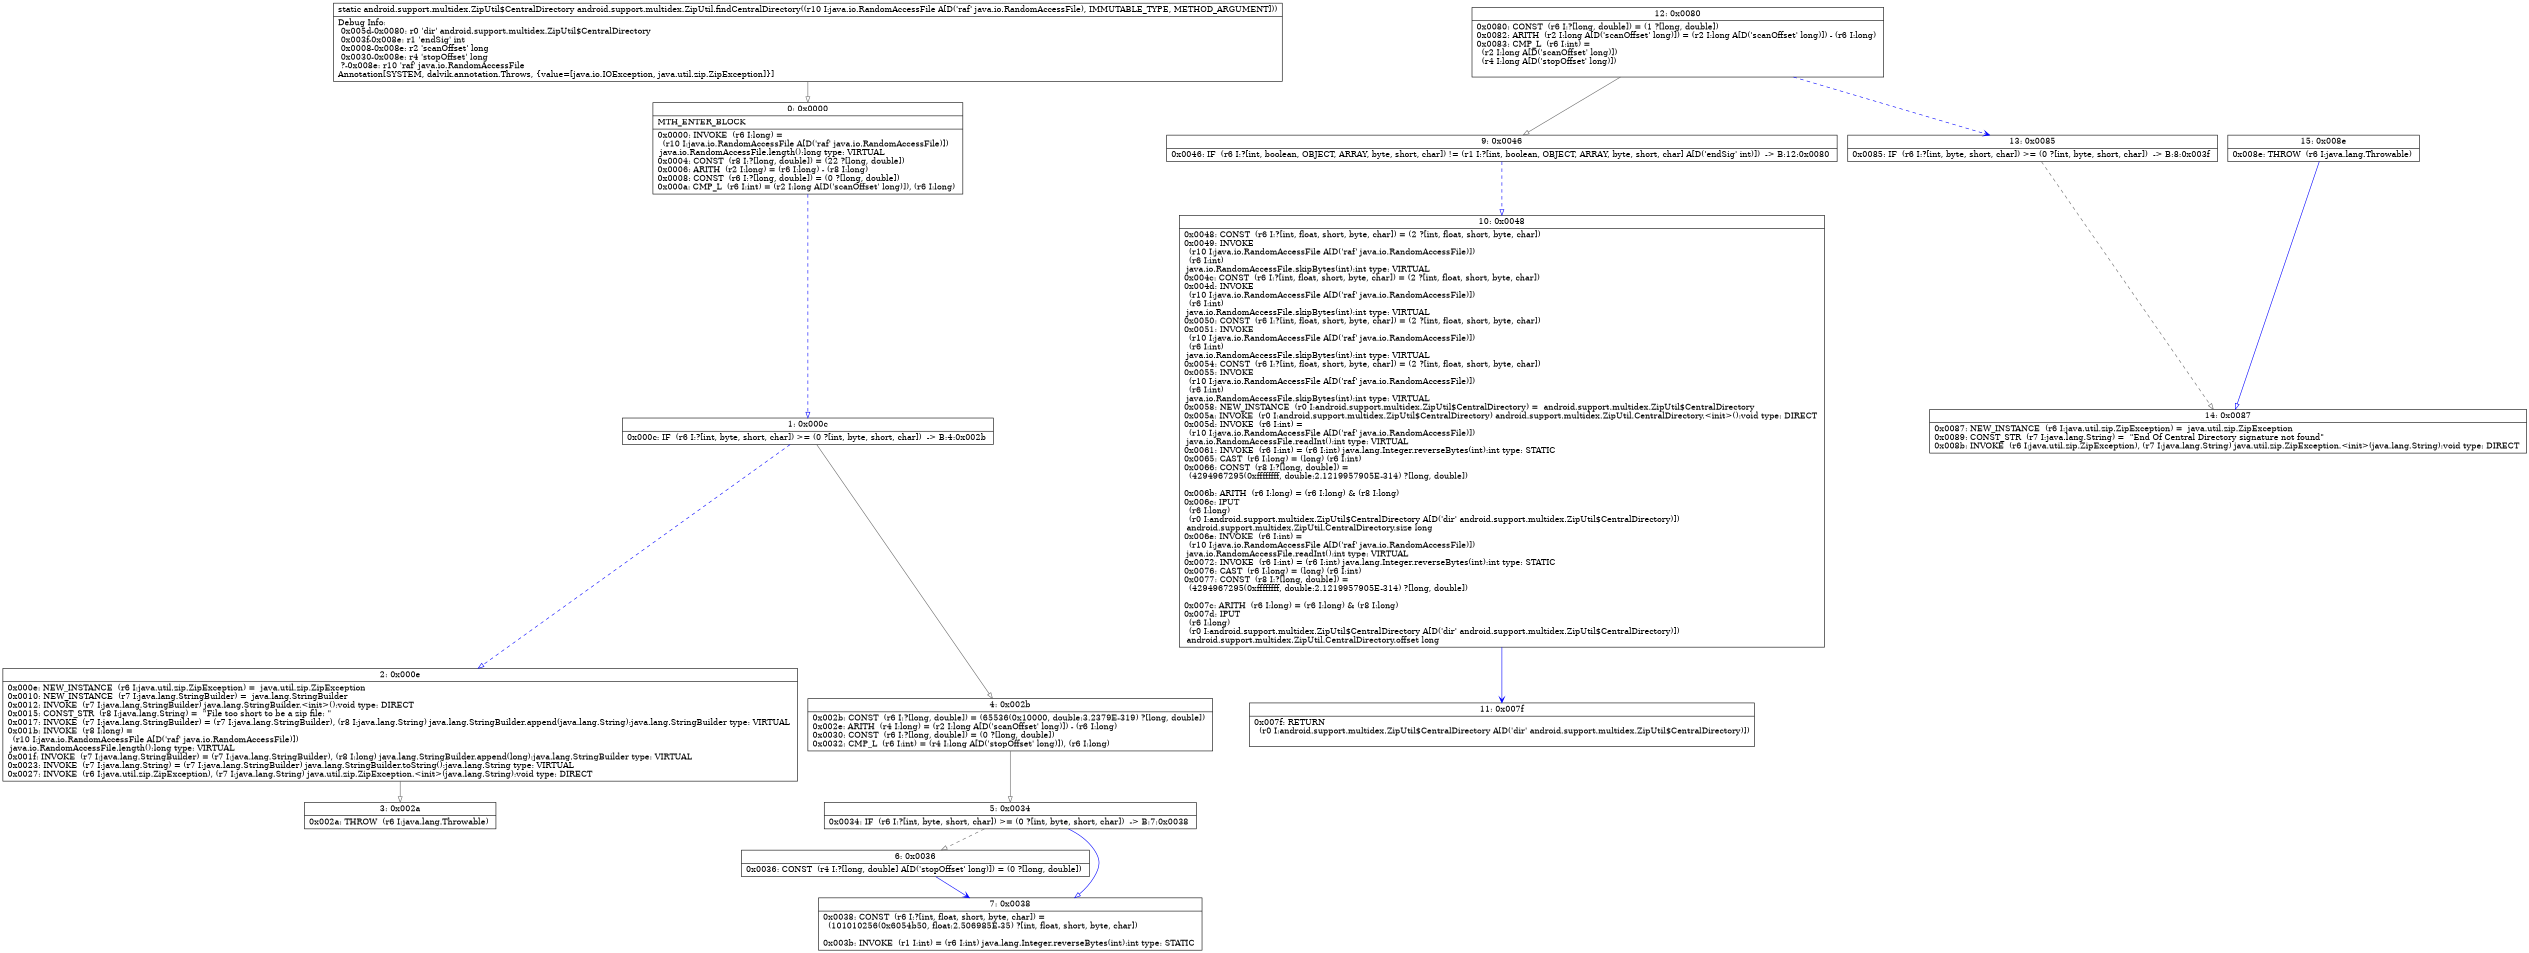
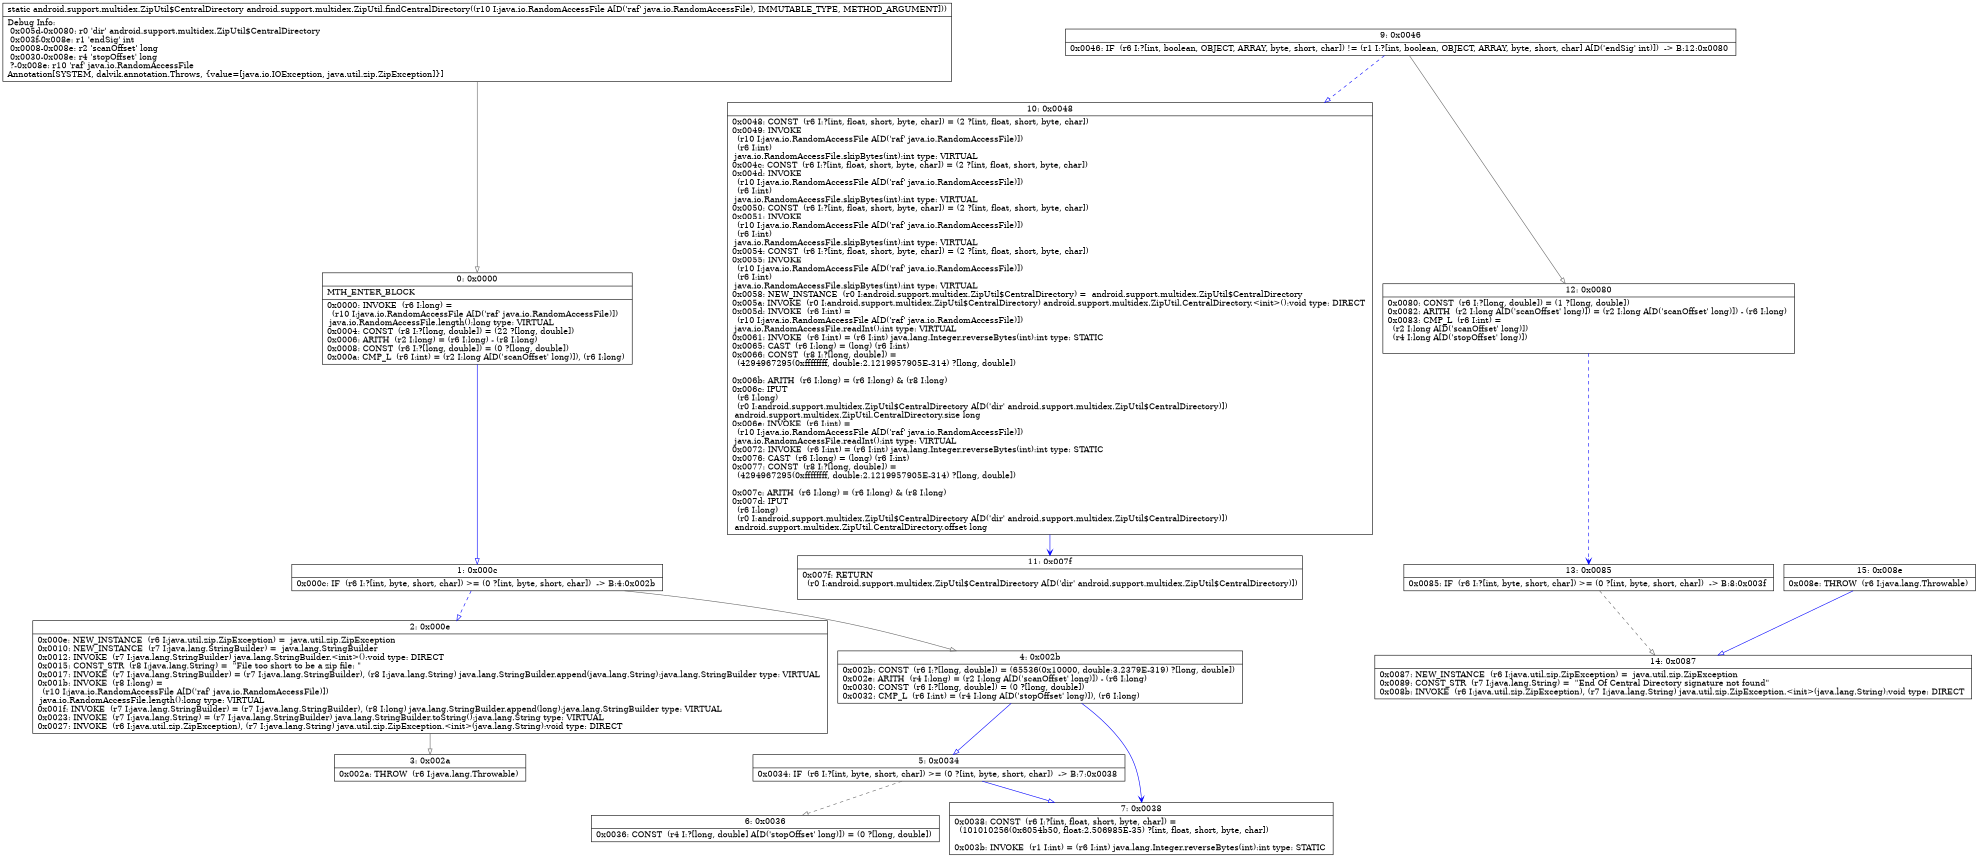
  digraph {
    node [shape=record]
    edge [arrowhead=onormal color=blue]
    n1 [label="{0\:\ 0x0000|MTH_ENTER_BLOCK\l|0x0000: INVOKE  (r6 I:long) = \l  (r10 I:java.io.RandomAccessFile A[D('raf' java.io.RandomAccessFile)])\l java.io.RandomAccessFile.length():long type: VIRTUAL \l0x0004: CONST  (r8 I:?[long, double]) = (22 ?[long, double]) \l0x0006: ARITH  (r2 I:long) = (r6 I:long) \- (r8 I:long) \l0x0008: CONST  (r6 I:?[long, double]) = (0 ?[long, double]) \l0x000a: CMP_L  (r6 I:int) = (r2 I:long A[D('scanOffset' long)]), (r6 I:long) \l}"]
    n2 [label="{1\:\ 0x000c|0x000c: IF  (r6 I:?[int, byte, short, char]) \>= (0 ?[int, byte, short, char])  \-\> B:4:0x002b \l}"]
    n3 [label="{2\:\ 0x000e|0x000e: NEW_INSTANCE  (r6 I:java.util.zip.ZipException) =  java.util.zip.ZipException \l0x0010: NEW_INSTANCE  (r7 I:java.lang.StringBuilder) =  java.lang.StringBuilder \l0x0012: INVOKE  (r7 I:java.lang.StringBuilder) java.lang.StringBuilder.\<init\>():void type: DIRECT \l0x0015: CONST_STR  (r8 I:java.lang.String) =  \"File too short to be a zip file: \" \l0x0017: INVOKE  (r7 I:java.lang.StringBuilder) = (r7 I:java.lang.StringBuilder), (r8 I:java.lang.String) java.lang.StringBuilder.append(java.lang.String):java.lang.StringBuilder type: VIRTUAL \l0x001b: INVOKE  (r8 I:long) = \l  (r10 I:java.io.RandomAccessFile A[D('raf' java.io.RandomAccessFile)])\l java.io.RandomAccessFile.length():long type: VIRTUAL \l0x001f: INVOKE  (r7 I:java.lang.StringBuilder) = (r7 I:java.lang.StringBuilder), (r8 I:long) java.lang.StringBuilder.append(long):java.lang.StringBuilder type: VIRTUAL \l0x0023: INVOKE  (r7 I:java.lang.String) = (r7 I:java.lang.StringBuilder) java.lang.StringBuilder.toString():java.lang.String type: VIRTUAL \l0x0027: INVOKE  (r6 I:java.util.zip.ZipException), (r7 I:java.lang.String) java.util.zip.ZipException.\<init\>(java.lang.String):void type: DIRECT \l}"]
    n4 [label="{4\:\ 0x002b|0x002b: CONST  (r6 I:?[long, double]) = (65536(0x10000, double:3.2379E\-319) ?[long, double]) \l0x002e: ARITH  (r4 I:long) = (r2 I:long A[D('scanOffset' long)]) \- (r6 I:long) \l0x0030: CONST  (r6 I:?[long, double]) = (0 ?[long, double]) \l0x0032: CMP_L  (r6 I:int) = (r4 I:long A[D('stopOffset' long)]), (r6 I:long) \l}"]
    n5 [label="{3\:\ 0x002a|0x002a: THROW  (r6 I:java.lang.Throwable) \l}"]
    n6 [label="{5\:\ 0x0034|0x0034: IF  (r6 I:?[int, byte, short, char]) \>= (0 ?[int, byte, short, char])  \-\> B:7:0x0038 \l}"]
    n7 [label="{6\:\ 0x0036|0x0036: CONST  (r4 I:?[long, double] A[D('stopOffset' long)]) = (0 ?[long, double]) \l}"]
    n8 [label="{7\:\ 0x0038|0x0038: CONST  (r6 I:?[int, float, short, byte, char]) = \l  (101010256(0x6054b50, float:2.506985E\-35) ?[int, float, short, byte, char])\l \l0x003b: INVOKE  (r1 I:int) = (r6 I:int) java.lang.Integer.reverseBytes(int):int type: STATIC \l}"]
    n9 [label="{9\:\ 0x0046|0x0046: IF  (r6 I:?[int, boolean, OBJECT, ARRAY, byte, short, char]) != (r1 I:?[int, boolean, OBJECT, ARRAY, byte, short, char] A[D('endSig' int)])  \-\> B:12:0x0080 \l}"]
    n10 [label="{10\:\ 0x0048|0x0048: CONST  (r6 I:?[int, float, short, byte, char]) = (2 ?[int, float, short, byte, char]) \l0x0049: INVOKE  \l  (r10 I:java.io.RandomAccessFile A[D('raf' java.io.RandomAccessFile)])\l  (r6 I:int)\l java.io.RandomAccessFile.skipBytes(int):int type: VIRTUAL \l0x004c: CONST  (r6 I:?[int, float, short, byte, char]) = (2 ?[int, float, short, byte, char]) \l0x004d: INVOKE  \l  (r10 I:java.io.RandomAccessFile A[D('raf' java.io.RandomAccessFile)])\l  (r6 I:int)\l java.io.RandomAccessFile.skipBytes(int):int type: VIRTUAL \l0x0050: CONST  (r6 I:?[int, float, short, byte, char]) = (2 ?[int, float, short, byte, char]) \l0x0051: INVOKE  \l  (r10 I:java.io.RandomAccessFile A[D('raf' java.io.RandomAccessFile)])\l  (r6 I:int)\l java.io.RandomAccessFile.skipBytes(int):int type: VIRTUAL \l0x0054: CONST  (r6 I:?[int, float, short, byte, char]) = (2 ?[int, float, short, byte, char]) \l0x0055: INVOKE  \l  (r10 I:java.io.RandomAccessFile A[D('raf' java.io.RandomAccessFile)])\l  (r6 I:int)\l java.io.RandomAccessFile.skipBytes(int):int type: VIRTUAL \l0x0058: NEW_INSTANCE  (r0 I:android.support.multidex.ZipUtil$CentralDirectory) =  android.support.multidex.ZipUtil$CentralDirectory \l0x005a: INVOKE  (r0 I:android.support.multidex.ZipUtil$CentralDirectory) android.support.multidex.ZipUtil.CentralDirectory.\<init\>():void type: DIRECT \l0x005d: INVOKE  (r6 I:int) = \l  (r10 I:java.io.RandomAccessFile A[D('raf' java.io.RandomAccessFile)])\l java.io.RandomAccessFile.readInt():int type: VIRTUAL \l0x0061: INVOKE  (r6 I:int) = (r6 I:int) java.lang.Integer.reverseBytes(int):int type: STATIC \l0x0065: CAST  (r6 I:long) = (long) (r6 I:int) \l0x0066: CONST  (r8 I:?[long, double]) = \l  (4294967295(0xffffffff, double:2.1219957905E\-314) ?[long, double])\l \l0x006b: ARITH  (r6 I:long) = (r6 I:long) & (r8 I:long) \l0x006c: IPUT  \l  (r6 I:long)\l  (r0 I:android.support.multidex.ZipUtil$CentralDirectory A[D('dir' android.support.multidex.ZipUtil$CentralDirectory)])\l android.support.multidex.ZipUtil.CentralDirectory.size long \l0x006e: INVOKE  (r6 I:int) = \l  (r10 I:java.io.RandomAccessFile A[D('raf' java.io.RandomAccessFile)])\l java.io.RandomAccessFile.readInt():int type: VIRTUAL \l0x0072: INVOKE  (r6 I:int) = (r6 I:int) java.lang.Integer.reverseBytes(int):int type: STATIC \l0x0076: CAST  (r6 I:long) = (long) (r6 I:int) \l0x0077: CONST  (r8 I:?[long, double]) = \l  (4294967295(0xffffffff, double:2.1219957905E\-314) ?[long, double])\l \l0x007c: ARITH  (r6 I:long) = (r6 I:long) & (r8 I:long) \l0x007d: IPUT  \l  (r6 I:long)\l  (r0 I:android.support.multidex.ZipUtil$CentralDirectory A[D('dir' android.support.multidex.ZipUtil$CentralDirectory)])\l android.support.multidex.ZipUtil.CentralDirectory.offset long \l}"]
    n11 [label="{12\:\ 0x0080|0x0080: CONST  (r6 I:?[long, double]) = (1 ?[long, double]) \l0x0082: ARITH  (r2 I:long A[D('scanOffset' long)]) = (r2 I:long A[D('scanOffset' long)]) \- (r6 I:long) \l0x0083: CMP_L  (r6 I:int) = \l  (r2 I:long A[D('scanOffset' long)])\l  (r4 I:long A[D('stopOffset' long)])\l \l}"]
    n12 [label="{11\:\ 0x007f|0x007f: RETURN  \l  (r0 I:android.support.multidex.ZipUtil$CentralDirectory A[D('dir' android.support.multidex.ZipUtil$CentralDirectory)])\l \l}"]
    n13 [label="{13\:\ 0x0085|0x0085: IF  (r6 I:?[int, byte, short, char]) \>= (0 ?[int, byte, short, char])  \-\> B:8:0x003f \l}"]
    n14 [label="{14\:\ 0x0087|0x0087: NEW_INSTANCE  (r6 I:java.util.zip.ZipException) =  java.util.zip.ZipException \l0x0089: CONST_STR  (r7 I:java.lang.String) =  \"End Of Central Directory signature not found\" \l0x008b: INVOKE  (r6 I:java.util.zip.ZipException), (r7 I:java.lang.String) java.util.zip.ZipException.\<init\>(java.lang.String):void type: DIRECT \l}"]
    n15 [label="{15\:\ 0x008e|0x008e: THROW  (r6 I:java.lang.Throwable) \l}"]
    n16 [label="{static android.support.multidex.ZipUtil$CentralDirectory android.support.multidex.ZipUtil.findCentralDirectory((r10 I:java.io.RandomAccessFile A[D('raf' java.io.RandomAccessFile), IMMUTABLE_TYPE, METHOD_ARGUMENT]))  | Debug Info:\l  0x005d\-0x0080: r0 'dir' android.support.multidex.ZipUtil$CentralDirectory\l  0x003f\-0x008e: r1 'endSig' int\l  0x0008\-0x008e: r2 'scanOffset' long\l  0x0030\-0x008e: r4 'stopOffset' long\l  ?\-0x008e: r10 'raf' java.io.RandomAccessFile\lAnnotation[SYSTEM, dalvik.annotation.Throws, \{value=[java.io.IOException, java.util.zip.ZipException]\}]\l}"]
-   n1 -> n2 [style=dashed]
+   n1 -> n2
    n2 -> n3 [style=dashed]
    n2 -> n4 [color=gray40]
    n3 -> n5 [color=gray40]
-   n4 -> n6 [color=gray40]
+   n4 -> n6
    n6 -> n7 [color=gray40 style=dashed]
    n6 -> n8
-   n7 -> n8 [arrowhead=vee]
+   n4 -> n8 [arrowhead=vee]
    n9 -> n10 [style=dashed]
-   n11 -> n9 [color=gray40]
+   n9 -> n11 [color=gray40]
    n10 -> n12 [arrowhead=vee]
    n11 -> n13 [arrowhead=vee style=dashed]
    n13 -> n14 [color=gray40 style=dashed]
    n15 -> n14
    n16 -> n1 [color=gray40]
  }
